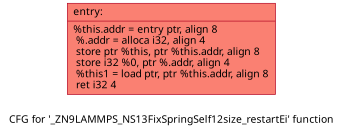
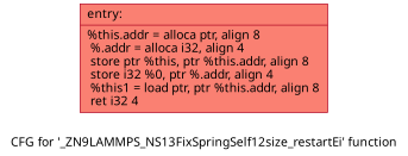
  digraph {
    label="CFG for '_ZN9LAMMPS_NS13FixSpringSelf12size_restartEi' function"
    fontname="Noto Sans"
-   n1 [color="#b70d28ff" fillcolor=salmon fontname="Noto Sans" label="{entry:\l|  %this.addr = entry ptr, align 8\l  %.addr = alloca i32, align 4\l  store ptr %this, ptr %this.addr, align 8\l  store i32 %0, ptr %.addr, align 4\l  %this1 = load ptr, ptr %this.addr, align 8\l  ret i32 4\l}" shape=record style=filled]
+   n1 [color="#b70d28ff" fillcolor=salmon fontname="Noto Sans" label="{entry:\l|  %this.addr = alloca ptr, align 8\l  %.addr = alloca i32, align 4\l  store ptr %this, ptr %this.addr, align 8\l  store i32 %0, ptr %.addr, align 4\l  %this1 = load ptr, ptr %this.addr, align 8\l  ret i32 4\l}" shape=record style=filled]
  }
